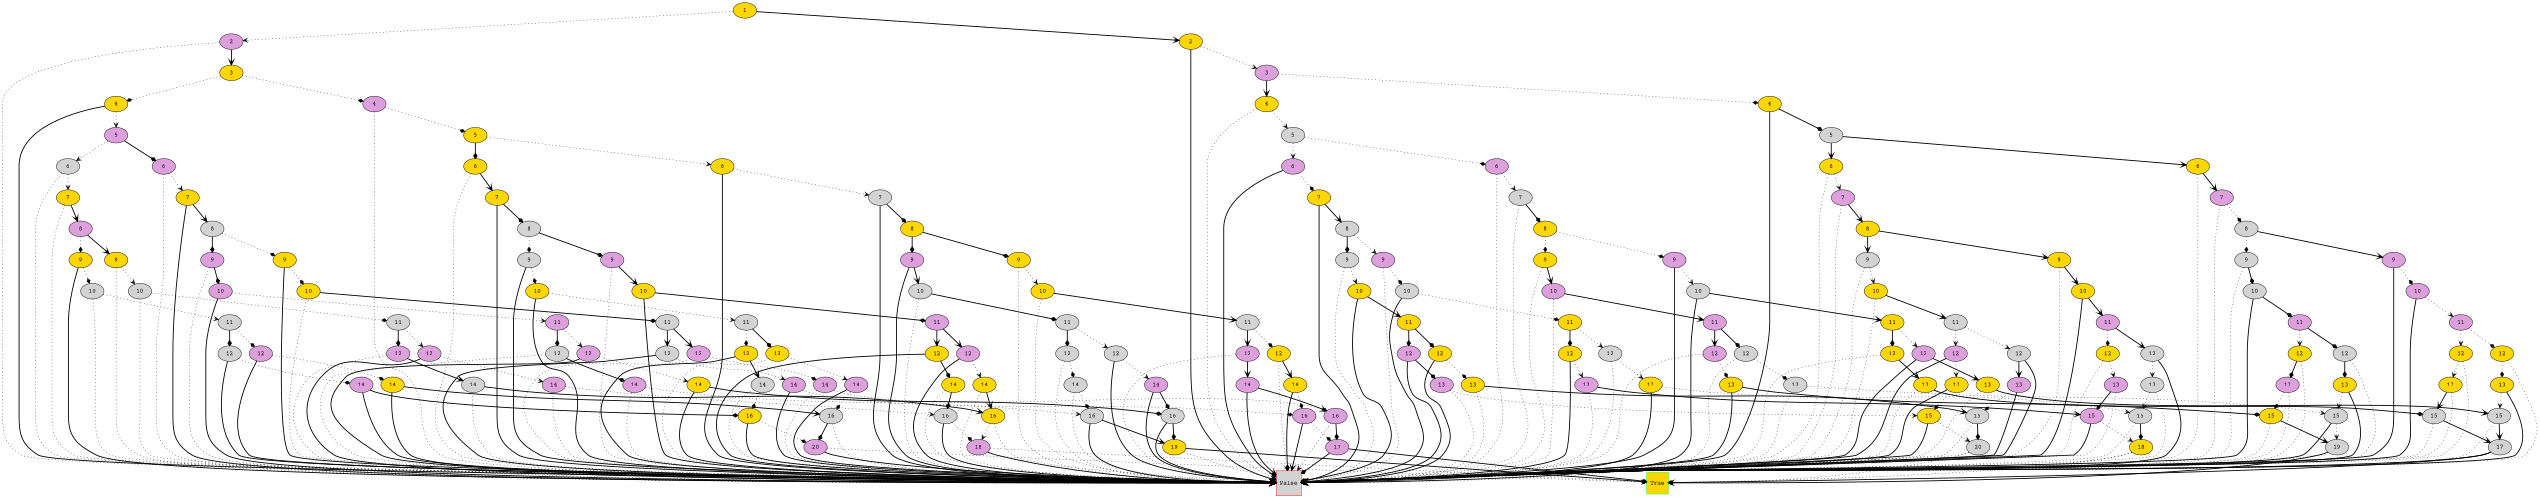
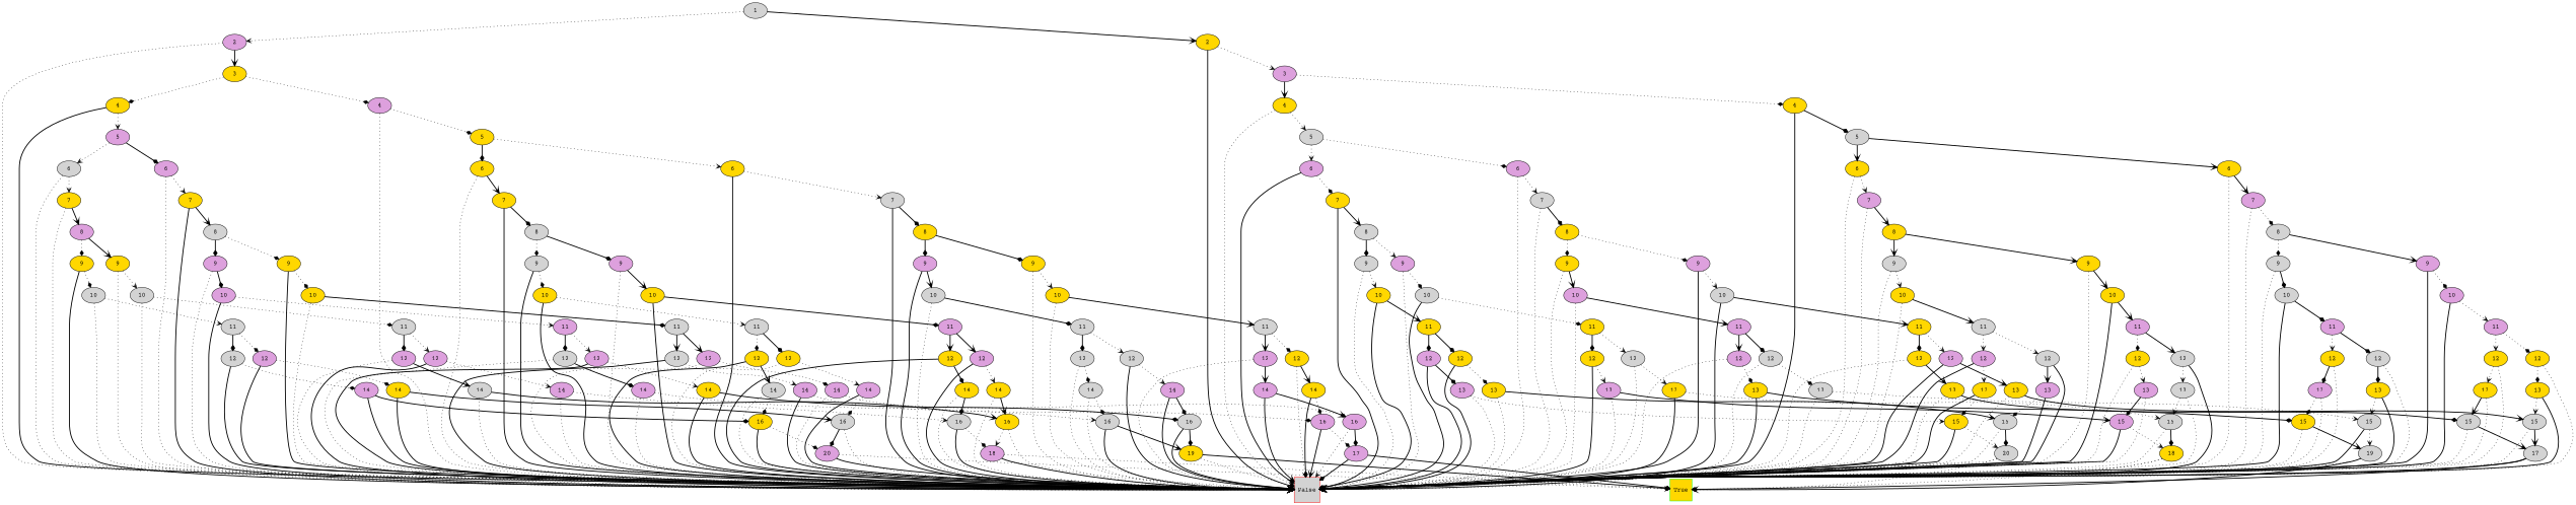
  digraph {
    rankdir=TB
    fontname="Courier Prime"
    node [fontname="Courier Prime" style=filled fillcolor=gold]
    edge [style=dotted arrowhead=vee fontname="Courier Prime"]
    n1 [color=red label=False shape=square fillcolor=lightgrey]
    n2 [color=green label=True shape=square]
-   n3 [label=1]
+   n3 [label=1 fillcolor=lightgrey]
    n4 [label=2 fillcolor=plum]
    n5 [label=2]
    n6 [label=3]
    n7 [label=3 fillcolor=plum]
    n8 [label=4]
    n9 [label=4 fillcolor=plum]
    n10 [label=4]
    n11 [label=4]
    n12 [label=5 fillcolor=plum]
    n13 [label=5]
    n14 [label=5 fillcolor=lightgrey]
    n15 [label=5 fillcolor=lightgrey]
    n16 [label=6 fillcolor=lightgrey]
    n17 [label=6 fillcolor=plum]
    n18 [label=6]
    n19 [label=6]
    n20 [label=6 fillcolor=plum]
    n21 [label=6 fillcolor=plum]
    n22 [label=6]
    n23 [label=6]
    n24 [label=7]
    n25 [label=7]
    n26 [label=7]
    n27 [label=7 fillcolor=lightgrey]
    n28 [label=7]
    n29 [label=7 fillcolor=lightgrey]
    n30 [label=7 fillcolor=plum]
    n31 [label=7 fillcolor=plum]
    n32 [label=8 fillcolor=plum]
    n33 [label=8 fillcolor=lightgrey]
    n34 [label=8 fillcolor=lightgrey]
    n35 [label=8]
    n36 [label=8 fillcolor=lightgrey]
    n37 [label=8]
    n38 [label=8]
    n39 [label=8 fillcolor=lightgrey]
    n40 [label=9]
    n41 [label=9]
    n42 [label=9 fillcolor=plum]
    n43 [label=9]
    n44 [label=9 fillcolor=lightgrey]
    n45 [label=9 fillcolor=plum]
    n46 [label=9 fillcolor=plum]
    n47 [label=9]
    n48 [label=9 fillcolor=lightgrey]
    n49 [label=9 fillcolor=plum]
    n50 [label=9]
    n51 [label=9 fillcolor=plum]
    n52 [label=9 fillcolor=lightgrey]
    n53 [label=9]
    n54 [label=9 fillcolor=lightgrey]
    n55 [label=9 fillcolor=plum]
    n56 [label=10 fillcolor=lightgrey]
    n57 [label=10 fillcolor=lightgrey]
    n58 [label=10 fillcolor=plum]
    n59 [label=10]
    n60 [label=10]
    n61 [label=10]
    n62 [label=10 fillcolor=lightgrey]
    n63 [label=10]
    n64 [label=10]
    n65 [label=10 fillcolor=lightgrey]
    n66 [label=10 fillcolor=plum]
    n67 [label=10 fillcolor=lightgrey]
    n68 [label=10]
    n69 [label=10]
    n70 [label=10 fillcolor=lightgrey]
    n71 [label=10 fillcolor=plum]
    n72 [label=11 fillcolor=lightgrey]
    n73 [label=11 fillcolor=lightgrey]
    n74 [label=11 fillcolor=plum]
    n75 [label=11 fillcolor=lightgrey]
    n76 [label=11 fillcolor=lightgrey]
    n77 [label=11 fillcolor=plum]
    n78 [label=11 fillcolor=lightgrey]
    n79 [label=11 fillcolor=lightgrey]
    n80 [label=11]
    n81 [label=11]
    n82 [label=11 fillcolor=plum]
    n83 [label=11]
    n84 [label=11 fillcolor=lightgrey]
    n85 [label=11 fillcolor=plum]
    n86 [label=11 fillcolor=plum]
    n87 [label=11 fillcolor=plum]
    n88 [label=12 fillcolor=lightgrey]
    n89 [label=12 fillcolor=plum]
    n90 [label=12 fillcolor=plum]
    n91 [label=12 fillcolor=plum]
    n92 [label=12 fillcolor=plum]
    n93 [label=12 fillcolor=lightgrey]
    n94 [label=12 fillcolor=plum]
    n95 [label=12 fillcolor=lightgrey]
    n96 [label=12]
    n97 [label=12]
    n98 [label=12]
    n99 [label=12 fillcolor=plum]
    n100 [label=12 fillcolor=lightgrey]
    n101 [label=12 fillcolor=lightgrey]
    n102 [label=12 fillcolor=plum]
    n103 [label=12]
    n104 [label=12 fillcolor=plum]
    n105 [label=12]
    n106 [label=12]
    n107 [label=12 fillcolor=lightgrey]
    n108 [label=12 fillcolor=plum]
    n109 [label=12 fillcolor=lightgrey]
    n110 [label=12]
    n111 [label=12 fillcolor=plum]
    n112 [label=12 fillcolor=plum]
    n113 [label=12 fillcolor=lightgrey]
    n114 [label=12]
    n115 [label=12 fillcolor=lightgrey]
    n116 [label=12]
    n117 [label=12 fillcolor=lightgrey]
    n118 [label=12]
    n119 [label=12]
    n120 [label=13 fillcolor=plum]
    n121 [label=13]
    n122 [label=13 fillcolor=plum]
    n123 [label=13]
    n124 [label=13]
    n125 [label=13 fillcolor=lightgrey]
    n126 [label=13]
    n127 [label=13]
    n128 [label=13]
    n129 [label=13 fillcolor=plum]
    n130 [label=13 fillcolor=plum]
    n131 [label=13 fillcolor=lightgrey]
    n132 [label=13 fillcolor=plum]
    n133 [label=13]
    n134 [label=13]
    n135 [label=13]
    n136 [label=14 fillcolor=plum]
    n137 [label=14]
    n138 [label=14 fillcolor=plum]
    n139 [label=14 fillcolor=lightgrey]
    n140 [label=14]
    n141 [label=14 fillcolor=plum]
    n142 [label=14 fillcolor=plum]
    n143 [label=14 fillcolor=plum]
    n144 [label=14 fillcolor=lightgrey]
    n145 [label=14 fillcolor=plum]
    n146 [label=14]
    n147 [label=14]
    n148 [label=14 fillcolor=plum]
    n149 [label=14 fillcolor=lightgrey]
    n150 [label=14 fillcolor=plum]
    n151 [label=14]
    n152 [label=15]
    n153 [label=15 fillcolor=lightgrey]
    n154 [label=15 fillcolor=plum]
    n155 [label=15 fillcolor=lightgrey]
    n156 [label=15]
    n157 [label=15 fillcolor=lightgrey]
    n158 [label=15 fillcolor=lightgrey]
    n159 [label=15 fillcolor=lightgrey]
    n160 [label=16]
    n161 [label=16 fillcolor=lightgrey]
    n162 [label=16 fillcolor=lightgrey]
    n163 [label=16]
    n164 [label=16 fillcolor=lightgrey]
    n165 [label=16 fillcolor=lightgrey]
    n166 [label=16 fillcolor=plum]
    n167 [label=16 fillcolor=plum]
    n168 [label=17 fillcolor=plum]
    n169 [label=17 fillcolor=lightgrey]
    n170 [label=18 fillcolor=plum]
    n171 [label=18]
    n172 [label=19]
    n173 [label=19 fillcolor=lightgrey]
    n174 [label=20 fillcolor=plum]
    n175 [label=20 fillcolor=lightgrey]
    subgraph sub_1 {
      rank=same
      n1
      n2
    }
    subgraph sub_2 {
      rank=same
      n3
    }
    subgraph sub_3 {
      rank=same
      n4
      n5
    }
    subgraph sub_4 {
      rank=same
      n6
      n7
    }
    subgraph sub_5 {
      rank=same
      n8
      n9
      n10
      n11
    }
    subgraph sub_6 {
      rank=same
      n12
      n13
      n14
      n15
    }
    subgraph sub_7 {
      rank=same
      n16
      n17
      n18
      n19
      n20
      n21
      n22
      n23
    }
    subgraph sub_8 {
      rank=same
      n24
      n25
      n26
      n27
      n28
      n29
      n30
      n31
    }
    subgraph sub_9 {
      rank=same
      n32
      n33
      n34
      n35
      n36
      n37
      n38
      n39
    }
    subgraph sub_10 {
      rank=same
      n40
      n41
      n42
      n43
      n44
      n45
      n46
      n47
      n48
      n49
      n50
      n51
      n52
      n53
      n54
      n55
    }
    subgraph sub_11 {
      rank=same
      n56
      n57
      n58
      n59
      n60
      n61
      n62
      n63
      n64
      n65
      n66
      n67
      n68
      n69
      n70
      n71
    }
    subgraph sub_12 {
      rank=same
      n72
      n73
      n74
      n75
      n76
      n77
      n78
      n79
      n80
      n81
      n82
      n83
      n84
      n85
      n86
      n87
    }
    subgraph sub_13 {
      rank=same
      n88
      n89
      n90
      n91
      n92
      n93
      n94
      n95
      n96
      n97
      n98
      n99
      n100
      n101
      n102
      n103
      n104
      n105
      n106
      n107
      n108
      n109
      n110
      n111
      n112
      n113
      n114
      n115
      n116
      n117
      n118
      n119
    }
    subgraph sub_14 {
      rank=same
      n120
      n121
      n122
      n123
      n124
      n125
      n126
      n127
      n128
      n129
      n130
      n131
      n132
      n133
      n134
      n135
    }
    subgraph sub_15 {
      rank=same
      n136
      n137
      n138
      n139
      n140
      n141
      n142
      n143
      n144
      n145
      n146
      n147
      n148
      n149
      n150
      n151
    }
    subgraph sub_16 {
      rank=same
      n152
      n153
      n154
      n155
      n156
      n157
      n158
      n159
    }
    subgraph sub_17 {
      rank=same
      n160
      n161
      n162
      n163
      n164
      n165
      n166
      n167
    }
    subgraph sub_18 {
      rank=same
      n168
      n169
    }
    subgraph sub_19 {
      rank=same
      n170
      n171
    }
    subgraph sub_20 {
      rank=same
      n172
      n173
    }
    subgraph sub_21 {
      rank=same
      n174
      n175
    }
    n3 -> n4
    n3 -> n5 [style=bold]
    n4 -> n1 [arrowhead=diamond]
    n4 -> n6 [style=bold]
    n5 -> n1 [style=bold]
    n5 -> n7
    n6 -> n8 [arrowhead=diamond]
    n6 -> n9 [arrowhead=diamond]
    n7 -> n10 [style=bold]
    n7 -> n11 [arrowhead=diamond]
    n8 -> n1 [style=bold]
    n8 -> n12
    n9 -> n1 [arrowhead=diamond]
    n9 -> n13 [arrowhead=diamond]
    n10 -> n1
    n10 -> n14
    n11 -> n1 [style=bold arrowhead=diamond]
    n11 -> n15 [style=bold arrowhead=diamond]
    n12 -> n16
    n12 -> n17 [style=bold arrowhead=diamond]
    n13 -> n18 [style=bold arrowhead=diamond]
    n13 -> n19
    n14 -> n20
    n14 -> n21 [arrowhead=diamond]
    n15 -> n22 [style=bold]
    n15 -> n23 [style=bold]
    n16 -> n1 [arrowhead=diamond]
    n16 -> n24
    n17 -> n1 [arrowhead=diamond]
    n17 -> n25
    n18 -> n1
    n18 -> n26 [style=bold]
    n19 -> n1 [style=bold arrowhead=diamond]
    n19 -> n27
    n20 -> n1 [style=bold arrowhead=diamond]
    n20 -> n28 [arrowhead=diamond]
    n21 -> n1
    n21 -> n29
    n22 -> n1 [arrowhead=diamond]
    n22 -> n30
    n23 -> n1 [arrowhead=diamond]
    n23 -> n31 [style=bold]
    n24 -> n1
    n24 -> n32 [style=bold]
    n25 -> n1 [style=bold arrowhead=diamond]
    n25 -> n33 [style=bold]
    n26 -> n1 [style=bold]
    n26 -> n34 [style=bold arrowhead=diamond]
    n27 -> n1 [style=bold]
    n27 -> n35 [style=bold arrowhead=diamond]
    n28 -> n1 [style=bold arrowhead=diamond]
    n28 -> n36 [style=bold]
    n29 -> n1
    n29 -> n37 [style=bold arrowhead=diamond]
    n30 -> n1 [arrowhead=diamond]
    n30 -> n38 [style=bold]
    n31 -> n1 [arrowhead=diamond]
    n31 -> n39 [arrowhead=diamond]
    n32 -> n40 [arrowhead=diamond]
    n32 -> n41 [style=bold]
    n33 -> n42 [style=bold arrowhead=diamond]
    n33 -> n43 [arrowhead=diamond]
    n34 -> n44 [arrowhead=diamond]
    n34 -> n45 [style=bold arrowhead=diamond]
    n35 -> n46 [style=bold arrowhead=diamond]
    n35 -> n47 [style=bold arrowhead=diamond]
    n36 -> n48 [style=bold arrowhead=diamond]
    n36 -> n49
    n37 -> n50 [arrowhead=diamond]
    n37 -> n51 [arrowhead=diamond]
    n38 -> n52 [style=bold]
    n38 -> n53 [style=bold]
    n39 -> n54 [arrowhead=diamond]
    n39 -> n55 [style=bold]
    n40 -> n1 [style=bold arrowhead=diamond]
    n40 -> n56 [arrowhead=diamond]
    n41 -> n1 [arrowhead=diamond]
    n41 -> n57
    n42 -> n1 [arrowhead=diamond]
    n42 -> n58 [style=bold arrowhead=diamond]
    n43 -> n1 [style=bold]
    n43 -> n59 [arrowhead=diamond]
    n44 -> n1 [style=bold arrowhead=diamond]
    n44 -> n60 [arrowhead=diamond]
    n45 -> n1
    n45 -> n61 [style=bold]
    n46 -> n1 [style=bold]
    n46 -> n62 [style=bold]
    n47 -> n1
    n47 -> n63
    n48 -> n1
    n48 -> n64
    n49 -> n1
    n49 -> n65 [arrowhead=diamond]
    n50 -> n1
    n50 -> n66 [style=bold]
    n51 -> n1 [style=bold arrowhead=diamond]
    n51 -> n67
    n52 -> n1
    n52 -> n68
    n53 -> n1 [arrowhead=diamond]
    n53 -> n69 [style=bold]
    n54 -> n1 [arrowhead=diamond]
    n54 -> n70 [style=bold arrowhead=diamond]
    n55 -> n1 [style=bold arrowhead=diamond]
    n55 -> n71 [arrowhead=diamond]
    n56 -> n1
    n56 -> n72
    n57 -> n1
    n57 -> n73 [arrowhead=diamond]
    n58 -> n1 [style=bold arrowhead=diamond]
    n58 -> n74
    n59 -> n1 [arrowhead=diamond]
    n59 -> n75 [style=bold arrowhead=diamond]
    n60 -> n1 [style=bold arrowhead=diamond]
    n60 -> n76
    n61 -> n1 [style=bold arrowhead=diamond]
    n61 -> n77 [style=bold arrowhead=diamond]
    n62 -> n1 [arrowhead=diamond]
    n62 -> n78 [style=bold arrowhead=diamond]
    n63 -> n1 [arrowhead=diamond]
    n63 -> n79 [style=bold]
    n64 -> n1 [style=bold arrowhead=diamond]
    n64 -> n80 [style=bold]
    n65 -> n1 [style=bold]
    n65 -> n81 [arrowhead=diamond]
    n66 -> n1
    n66 -> n82 [style=bold]
    n67 -> n1 [style=bold]
    n67 -> n83 [style=bold]
    n68 -> n1
    n68 -> n84 [style=bold]
    n69 -> n1 [style=bold arrowhead=diamond]
    n69 -> n85 [style=bold]
    n70 -> n1 [style=bold]
    n70 -> n86 [style=bold arrowhead=diamond]
    n71 -> n1 [style=bold]
    n71 -> n87
    n72 -> n88 [style=bold arrowhead=diamond]
    n72 -> n89 [arrowhead=diamond]
    n73 -> n90
    n73 -> n91 [style=bold arrowhead=diamond]
    n74 -> n92
    n74 -> n93 [style=bold arrowhead=diamond]
    n75 -> n94 [style=bold]
    n75 -> n95 [style=bold]
    n76 -> n96 [arrowhead=diamond]
    n76 -> n97 [style=bold arrowhead=diamond]
    n77 -> n98 [style=bold]
    n77 -> n99 [style=bold]
    n78 -> n100
    n78 -> n101 [style=bold arrowhead=diamond]
    n79 -> n102 [style=bold]
    n79 -> n103 [arrowhead=diamond]
    n80 -> n104 [style=bold arrowhead=diamond]
    n80 -> n105 [style=bold arrowhead=diamond]
    n81 -> n106 [style=bold arrowhead=diamond]
    n81 -> n107
    n82 -> n108 [style=bold]
    n82 -> n109 [style=bold arrowhead=diamond]
    n83 -> n110 [style=bold arrowhead=diamond]
    n83 -> n111
    n84 -> n112
    n84 -> n113
    n85 -> n114 [arrowhead=diamond]
    n85 -> n115 [style=bold]
    n86 -> n116
    n86 -> n117 [style=bold arrowhead=diamond]
    n87 -> n118
    n87 -> n119 [arrowhead=diamond]
    n88 -> n1 [style=bold]
    n88 -> n136 [arrowhead=diamond]
    n89 -> n1 [style=bold]
    n89 -> n137 [arrowhead=diamond]
    n90 -> n1 [style=bold arrowhead=diamond]
    n90 -> n138
    n91 -> n1
    n91 -> n139 [style=bold]
    n92 -> n1 [style=bold]
    n92 -> n140
    n93 -> n1
    n93 -> n141 [style=bold arrowhead=diamond]
    n94 -> n1 [arrowhead=diamond]
    n94 -> n142 [arrowhead=diamond]
    n95 -> n1 [style=bold]
    n95 -> n143
    n96 -> n1 [style=bold]
    n96 -> n144 [style=bold]
    n97 -> n1 [arrowhead=diamond]
    n97 -> n145
    n98 -> n1 [style=bold arrowhead=diamond]
    n98 -> n146 [style=bold arrowhead=diamond]
    n99 -> n1 [style=bold arrowhead=diamond]
    n99 -> n147
    n100 -> n1 [style=bold arrowhead=diamond]
    n100 -> n148
    n101 -> n1
    n101 -> n149 [arrowhead=diamond]
    n102 -> n1 [arrowhead=diamond]
    n102 -> n150 [style=bold]
    n103 -> n1
    n103 -> n151 [style=bold]
    n104 -> n1 [style=bold arrowhead=diamond]
    n104 -> n120 [style=bold arrowhead=diamond]
    n105 -> n1 [style=bold arrowhead=diamond]
    n105 -> n121 [arrowhead=diamond]
    n106 -> n1 [style=bold]
    n106 -> n122
    n107 -> n1
    n107 -> n123
    n108 -> n1 [arrowhead=diamond]
    n108 -> n124 [arrowhead=diamond]
    n109 -> n1
    n109 -> n125 [arrowhead=diamond]
    n110 -> n1
    n110 -> n126 [style=bold]
    n111 -> n1 [style=bold arrowhead=diamond]
    n111 -> n127 [style=bold]
    n112 -> n1 [style=bold]
    n112 -> n128
    n113 -> n1 [style=bold arrowhead=diamond]
    n113 -> n129 [style=bold]
    n114 -> n1
    n114 -> n130
    n115 -> n1 [style=bold]
    n115 -> n131
    n116 -> n1
    n116 -> n132 [style=bold arrowhead=diamond]
    n117 -> n1 [arrowhead=diamond]
    n117 -> n133 [style=bold arrowhead=diamond]
    n118 -> n1 [arrowhead=diamond]
    n118 -> n134
    n119 -> n1 [arrowhead=diamond]
    n119 -> n135 [arrowhead=diamond]
    n120 -> n1 [arrowhead=diamond]
    n120 -> n152
    n121 -> n1 [arrowhead=diamond]
    n121 -> n153 [style=bold]
    n122 -> n1
    n122 -> n154 [style=bold]
    n123 -> n1 [style=bold arrowhead=diamond]
    n123 -> n155
    n124 -> n1 [style=bold arrowhead=diamond]
    n124 -> n156 [style=bold arrowhead=diamond]
    n125 -> n1 [arrowhead=diamond]
    n125 -> n157
    n126 -> n1
    n126 -> n158 [style=bold arrowhead=diamond]
    n127 -> n1 [arrowhead=diamond]
    n127 -> n159 [style=bold]
    n128 -> n1 [style=bold arrowhead=diamond]
    n128 -> n152 [arrowhead=diamond]
    n129 -> n1 [style=bold arrowhead=diamond]
    n129 -> n153 [arrowhead=diamond]
    n130 -> n1
    n130 -> n154 [style=bold arrowhead=diamond]
    n131 -> n1 [arrowhead=diamond]
    n131 -> n155
    n132 -> n1 [arrowhead=diamond]
    n132 -> n156 [arrowhead=diamond]
    n133 -> n1 [style=bold]
    n133 -> n157
    n134 -> n1
    n134 -> n158 [style=bold]
    n135 -> n1 [style=bold]
    n135 -> n159
    n136 -> n1 [style=bold]
    n136 -> n160 [style=bold arrowhead=diamond]
    n137 -> n1 [style=bold arrowhead=diamond]
    n137 -> n161 [style=bold]
    n138 -> n1 [arrowhead=diamond]
    n138 -> n162
    n139 -> n1 [arrowhead=diamond]
    n139 -> n163 [style=bold]
    n140 -> n1 [style=bold]
    n140 -> n164 [style=bold arrowhead=diamond]
    n141 -> n1 [arrowhead=diamond]
    n141 -> n165
    n142 -> n1
    n142 -> n166 [arrowhead=diamond]
    n143 -> n1 [style=bold arrowhead=diamond]
    n143 -> n167 [arrowhead=diamond]
    n144 -> n1 [arrowhead=diamond]
    n144 -> n160 [arrowhead=diamond]
    n145 -> n1 [style=bold arrowhead=diamond]
    n145 -> n161 [arrowhead=diamond]
    n146 -> n1 [arrowhead=diamond]
    n146 -> n162 [style=bold arrowhead=diamond]
    n147 -> n1 [arrowhead=diamond]
    n147 -> n163 [style=bold]
    n148 -> n1 [style=bold arrowhead=diamond]
    n148 -> n164 [style=bold arrowhead=diamond]
    n149 -> n1 [arrowhead=diamond]
    n149 -> n165 [arrowhead=diamond]
    n150 -> n1 [style=bold]
    n150 -> n166 [style=bold]
    n151 -> n1 [style=bold arrowhead=diamond]
    n151 -> n167 [arrowhead=diamond]
    n152 -> n1 [style=bold]
    n152 -> n175
    n153 -> n1
    n153 -> n175 [style=bold arrowhead=diamond]
    n154 -> n1 [style=bold arrowhead=diamond]
    n154 -> n171
    n155 -> n1
    n155 -> n171 [style=bold arrowhead=diamond]
    n156 -> n1
    n156 -> n173 [style=bold]
    n157 -> n1 [style=bold arrowhead=diamond]
    n157 -> n173
    n158 -> n1 [arrowhead=diamond]
    n158 -> n169 [style=bold]
    n159 -> n1 [arrowhead=diamond]
    n159 -> n169 [style=bold]
    n160 -> n1 [style=bold]
    n160 -> n174 [arrowhead=diamond]
    n161 -> n1 [arrowhead=diamond]
    n161 -> n174 [style=bold arrowhead=diamond]
    n162 -> n1 [style=bold arrowhead=diamond]
    n162 -> n170 [arrowhead=diamond]
    n163 -> n1
    n163 -> n170
    n164 -> n1 [style=bold arrowhead=diamond]
    n164 -> n172 [style=bold arrowhead=diamond]
    n165 -> n1 [style=bold]
    n165 -> n172 [style=bold]
    n166 -> n1
    n166 -> n168 [style=bold arrowhead=diamond]
    n167 -> n1 [style=bold]
    n167 -> n168 [arrowhead=diamond]
    n168 -> n1 [style=bold arrowhead=diamond]
    n168 -> n2 [style=bold arrowhead=diamond]
    n169 -> n1 [style=bold arrowhead=diamond]
    n169 -> n2 [style=bold arrowhead=diamond]
    n170 -> n1 [style=bold arrowhead=diamond]
    n170 -> n2
    n171 -> n1 [arrowhead=diamond]
    n171 -> n2 [arrowhead=diamond]
    n172 -> n1 [arrowhead=diamond]
    n172 -> n2 [style=bold arrowhead=diamond]
    n173 -> n1 [arrowhead=diamond]
    n173 -> n2 [style=bold]
    n174 -> n1 [style=bold]
    n174 -> n2
    n175 -> n1
    n175 -> n2
  }
